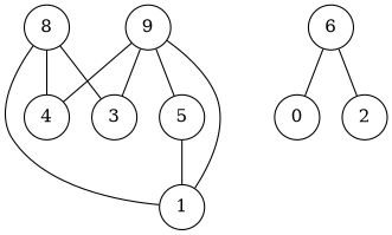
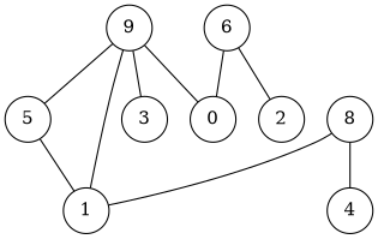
  graph {
    node [shape=circle]
    5
    1
    6
    0
    2
    n6 [label=9]
    3
    4
    8
    5 -- 1
    6 -- 0
    6 -- 2
    n6 -- 5
    n6 -- 1
    n6 -- 3
-   n6 -- 4
+   n6 -- 0
    8 -- 1
-   8 -- 3
    8 -- 4
  }
